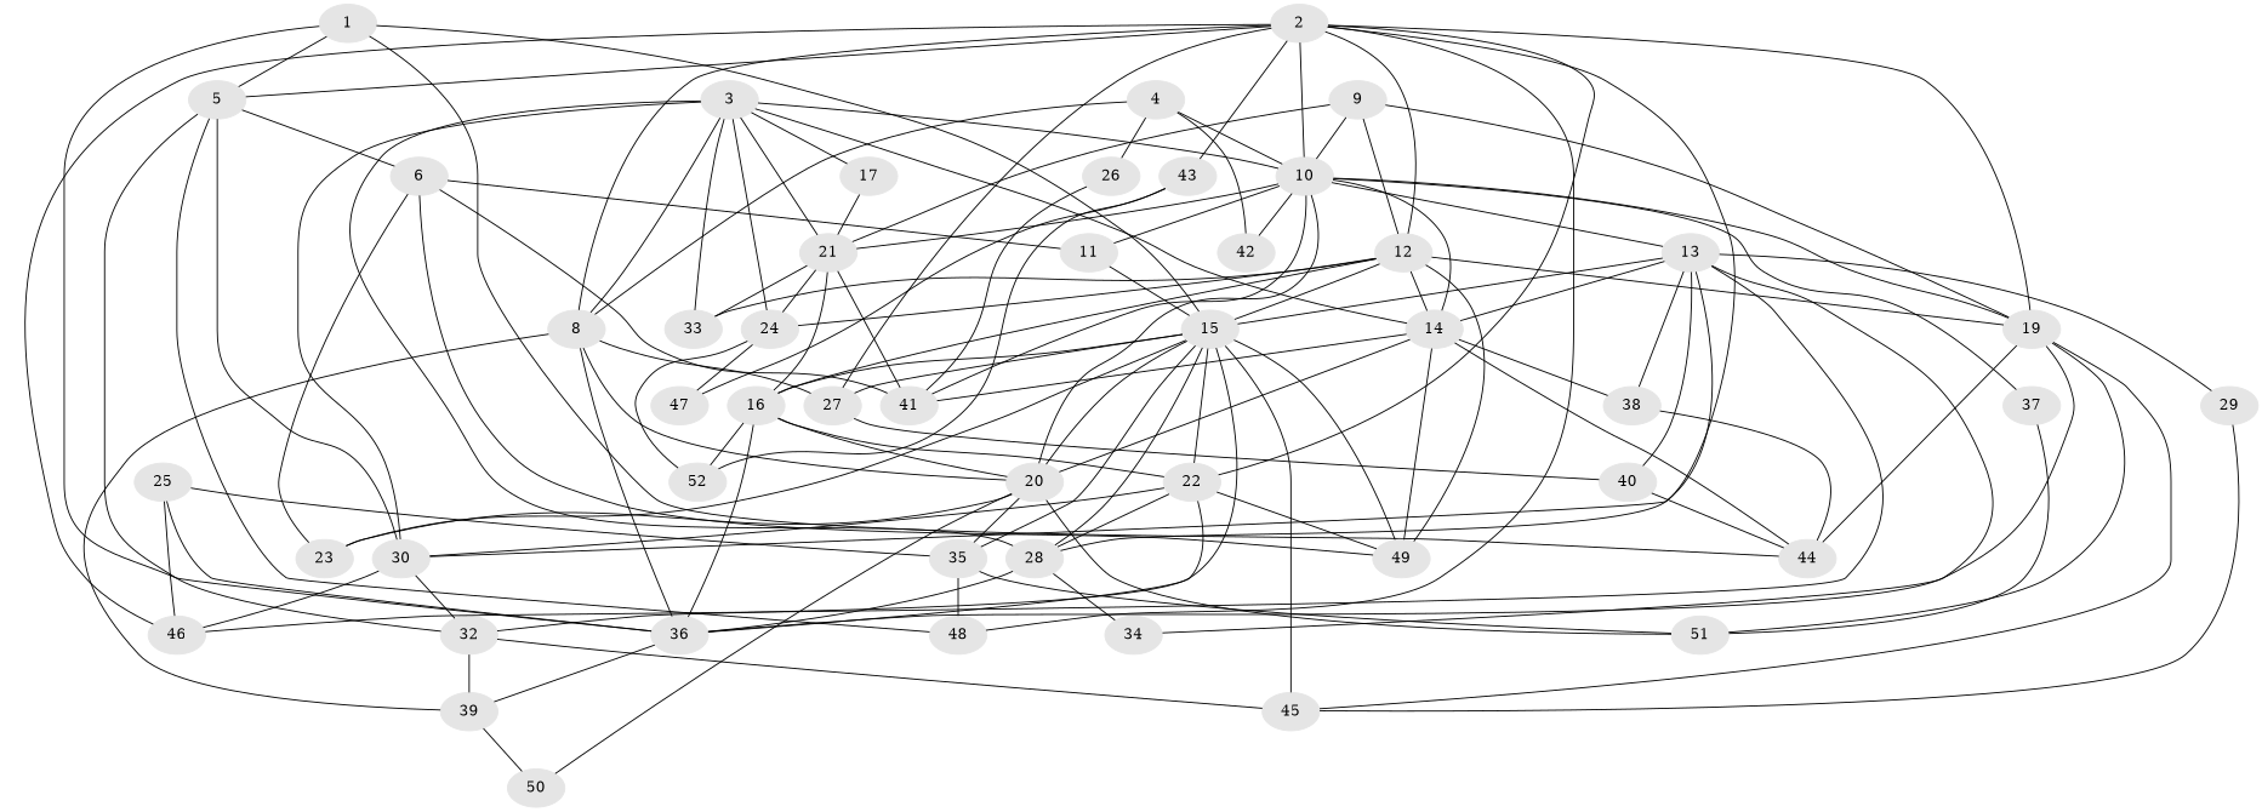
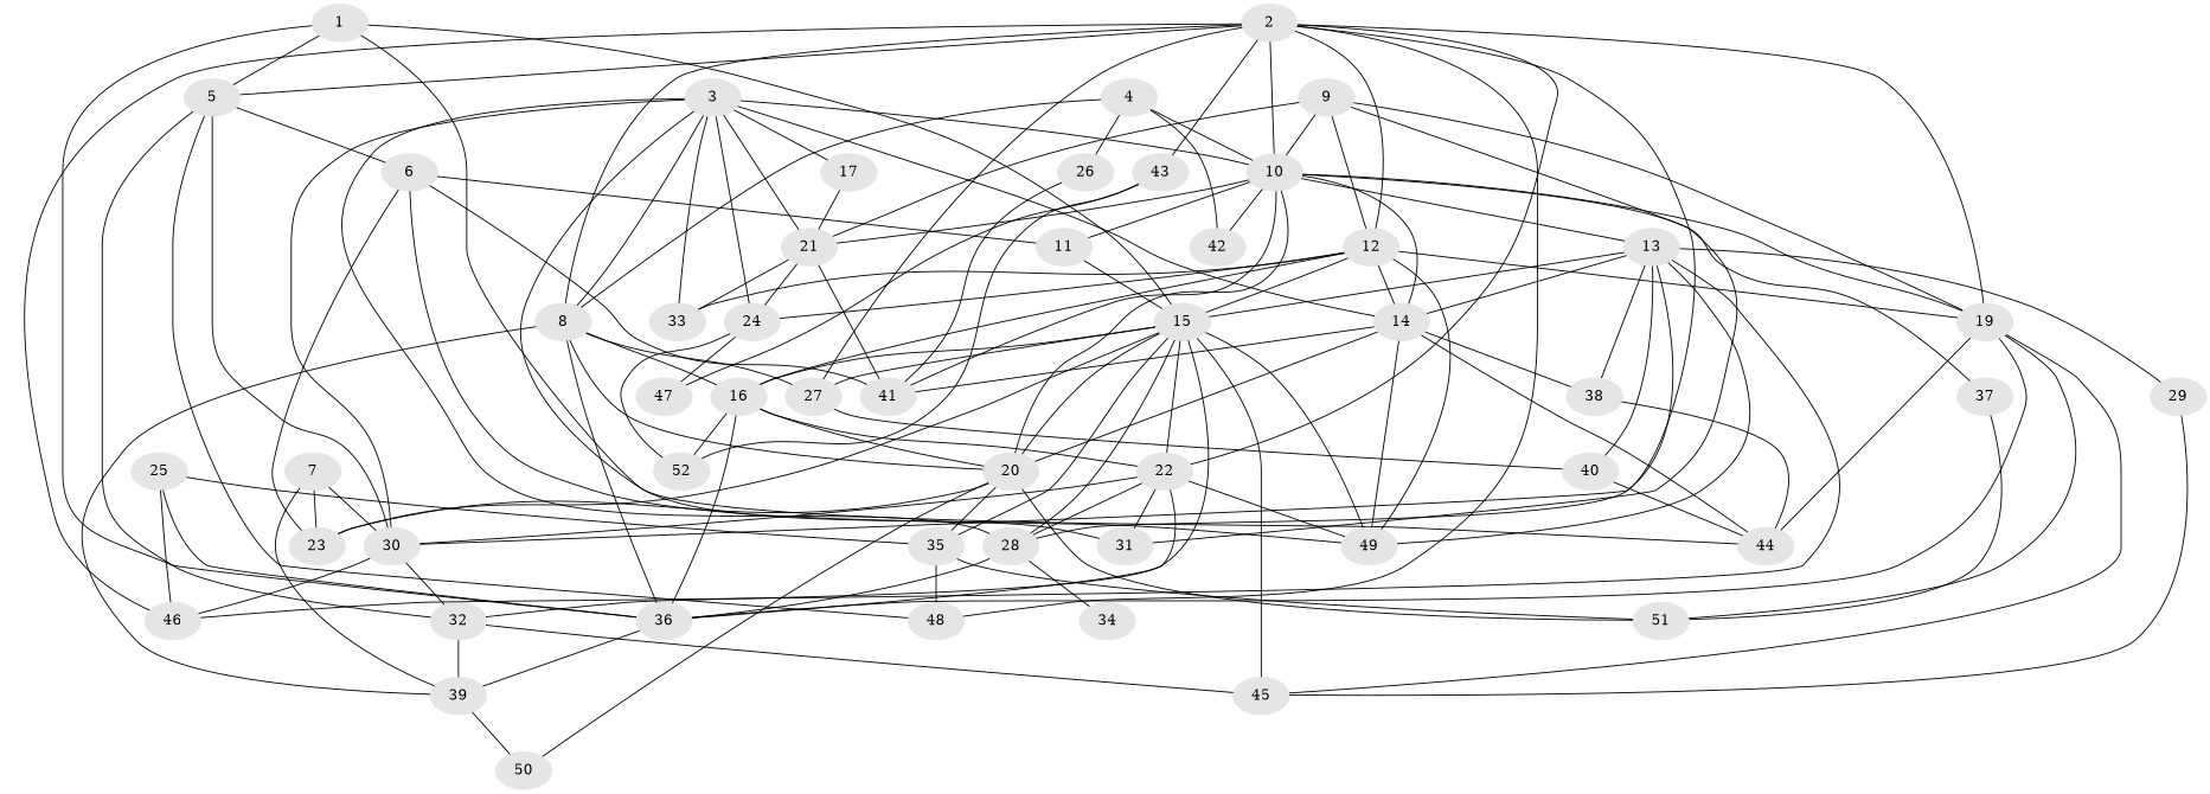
  graph {
    node [color=gray90 style=filled]
    edge [weight=1.0]
    1
    5
    15
    36
    44
    30
    48
    6
    32
    22
    27
    28
    23
    49
    16
    20
    35
    45
    39
    2
    8
    10
    12
    19
    43
    46
    14
    21
    42
    11
    41
    13
    37
    24
    33
    51
+   31
    40
    52
    47
    3
    17
    38
    34
    4
    26
+   7
    50
    9
    29
    25
    1 -- 5
    1 -- 15
    1 -- 36
    1 -- 44
    5 -- 30 [weight=3.0]
    5 -- 48
    5 -- 6
    5 -- 32
    15 -- 32
    15 -- 22 [weight=3.0]
    15 -- 27
    15 -- 28
    15 -- 23
    15 -- 49
    15 -- 16
    15 -- 20 [weight=3.0]
    15 -- 35
    15 -- 45 [weight=2.0]
    36 -- 39
    30 -- 32
    30 -- 46
    6 -- 23
    6 -- 49
    6 -- 11
    6 -- 41
    32 -- 45
    32 -- 39
    22 -- 36
    22 -- 30
    22 -- 28
    22 -- 49
+   22 -- 31
    27 -- 40
    28 -- 36
    28 -- 34
    16 -- 36
    16 -- 22
    16 -- 20
    16 -- 52
    20 -- 23
    20 -- 35
    20 -- 51
    20 -- 50
    35 -- 48
    35 -- 51
    39 -- 50
    2 -- 5
    2 -- 30
    2 -- 48
    2 -- 22
    2 -- 27
    2 -- 8 [weight=2.0]
    2 -- 10 [weight=2.0]
    2 -- 12
    2 -- 19 [weight=2.0]
    2 -- 43 [weight=2.0]
    2 -- 46
    8 -- 36
    8 -- 27
-   21 -- 16
+   8 -- 16
    8 -- 20
    8 -- 39
    10 -- 20
    10 -- 19 [weight=2.0]
    10 -- 14
    10 -- 21 [weight=2.0]
    10 -- 42
    10 -- 11
    10 -- 41
    10 -- 13
    10 -- 37
    12 -- 15
    12 -- 49
    12 -- 16
    12 -- 19
    12 -- 14
    12 -- 24
    12 -- 33
    19 -- 36
    19 -- 44
    19 -- 45
    19 -- 51
    43 -- 52
    43 -- 47
    14 -- 44
    14 -- 49
    14 -- 20
    14 -- 41
    14 -- 38
    21 -- 41
    21 -- 24
    21 -- 33
    11 -- 15
    13 -- 15
    13 -- 28
    13 -- 46
    13 -- 14
    13 -- 40 [weight=2.0]
    13 -- 38
-   13 -- 34
+   13 -- 49
    13 -- 29
    37 -- 51
    24 -- 52
    24 -- 47
    40 -- 44
    3 -- 30
    3 -- 28
    3 -- 8
    3 -- 10
    3 -- 14
    3 -- 21 [weight=2.0]
    3 -- 24
    3 -- 33
+   3 -- 31
    3 -- 17
    17 -- 21
    38 -- 44
    4 -- 8
    4 -- 10
    4 -- 42
    4 -- 26
    26 -- 41
+   7 -- 30
+   7 -- 23
+   7 -- 39
    9 -- 10
    9 -- 12
    9 -- 19
    9 -- 21
+   9 -- 31
    29 -- 45
    25 -- 36
    25 -- 35
    25 -- 46
  }
